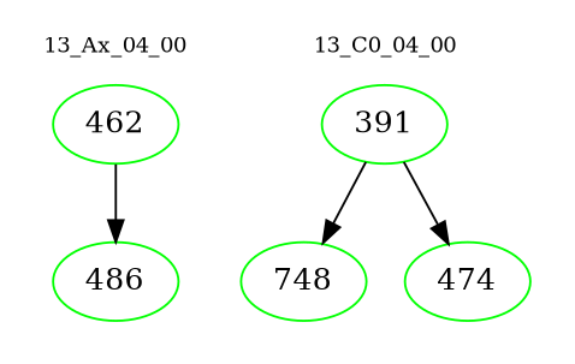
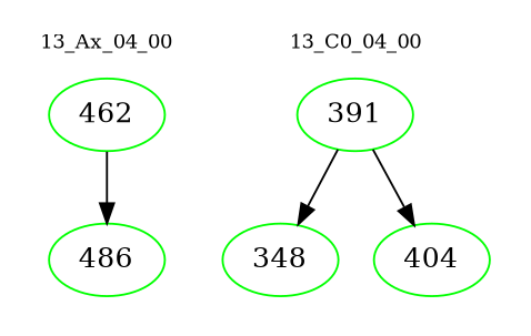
  digraph {
    node [color=green]
    edge [color=black]
    n1 [label=462]
    n2 [label=486]
    n3 [label=391]
-   n4 [label=748]
-   n5 [label=474]
+   n4 [label=348]
+   n5 [label=404]
    subgraph cluster_1 {
      color=white
      fontsize=10
      label="13_Ax_04_00"
      n1
      n2
    }
    subgraph cluster_2 {
      color=white
      fontsize=10
      label="13_C0_04_00"
      n3
      n4
      n5
    }
    n1 -> n2
    n3 -> n4
    n3 -> n5
  }
